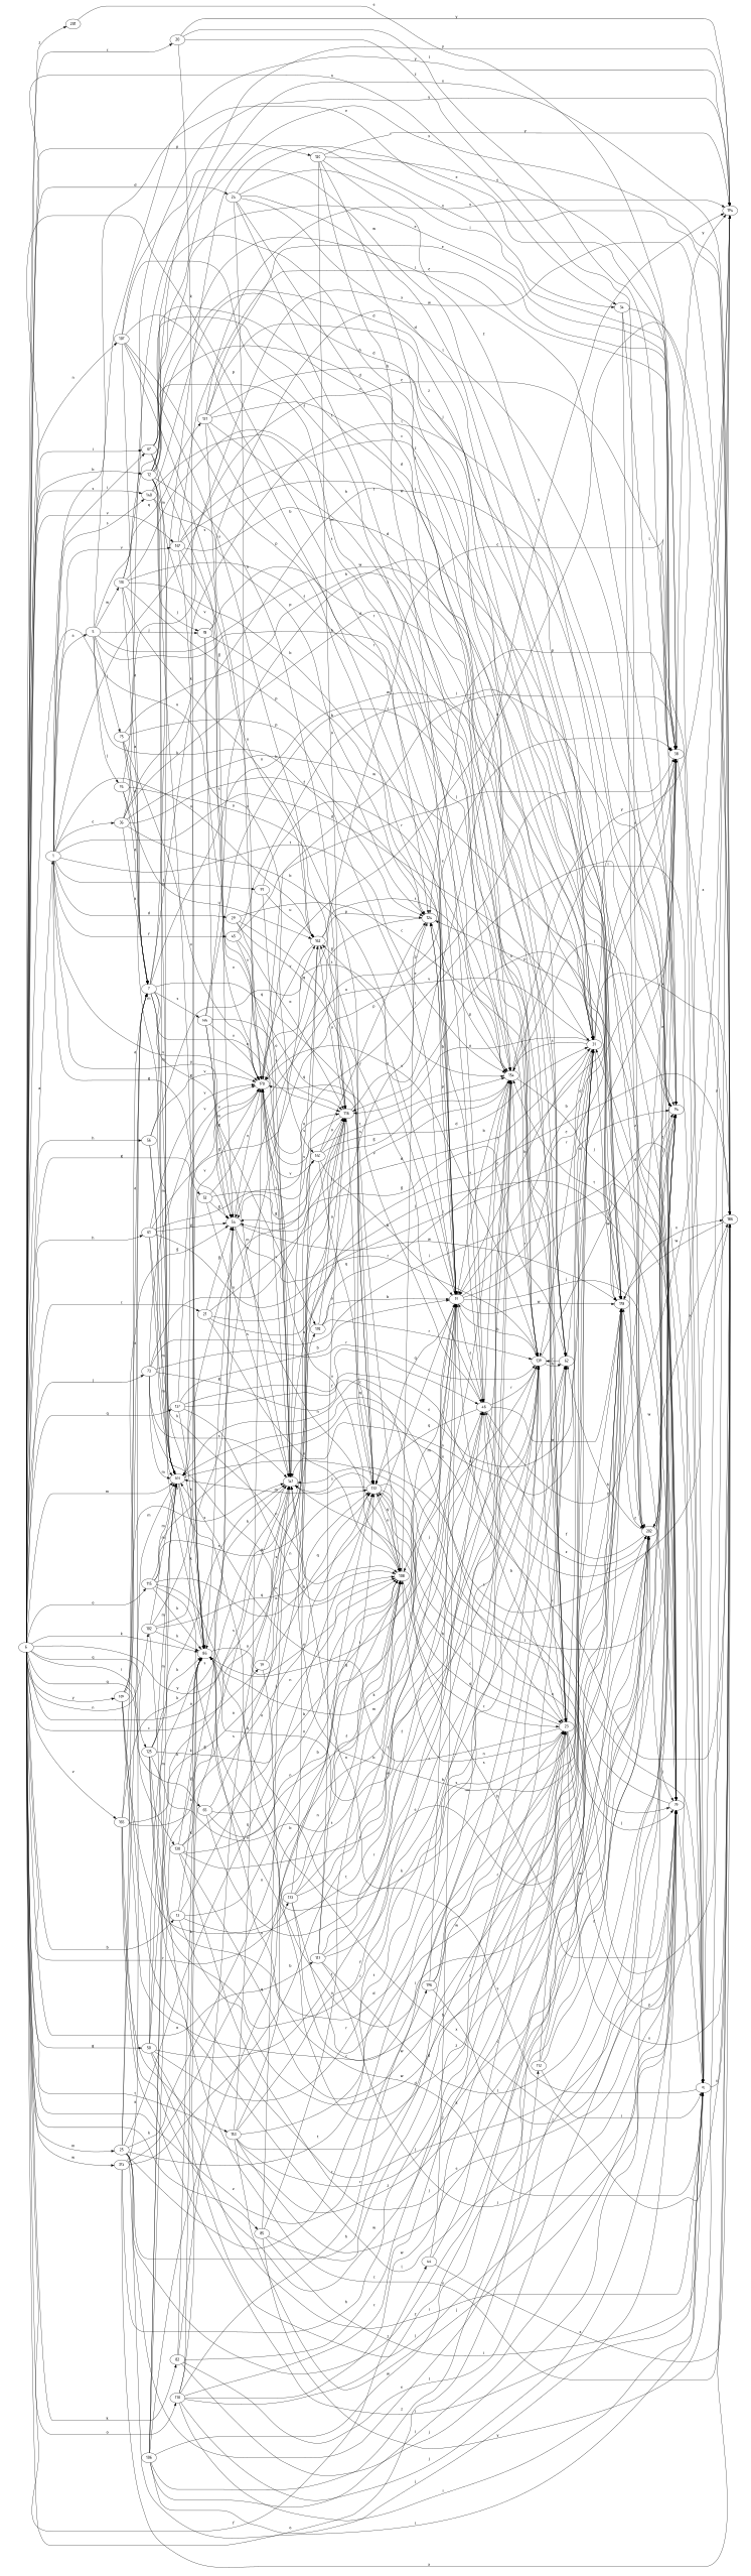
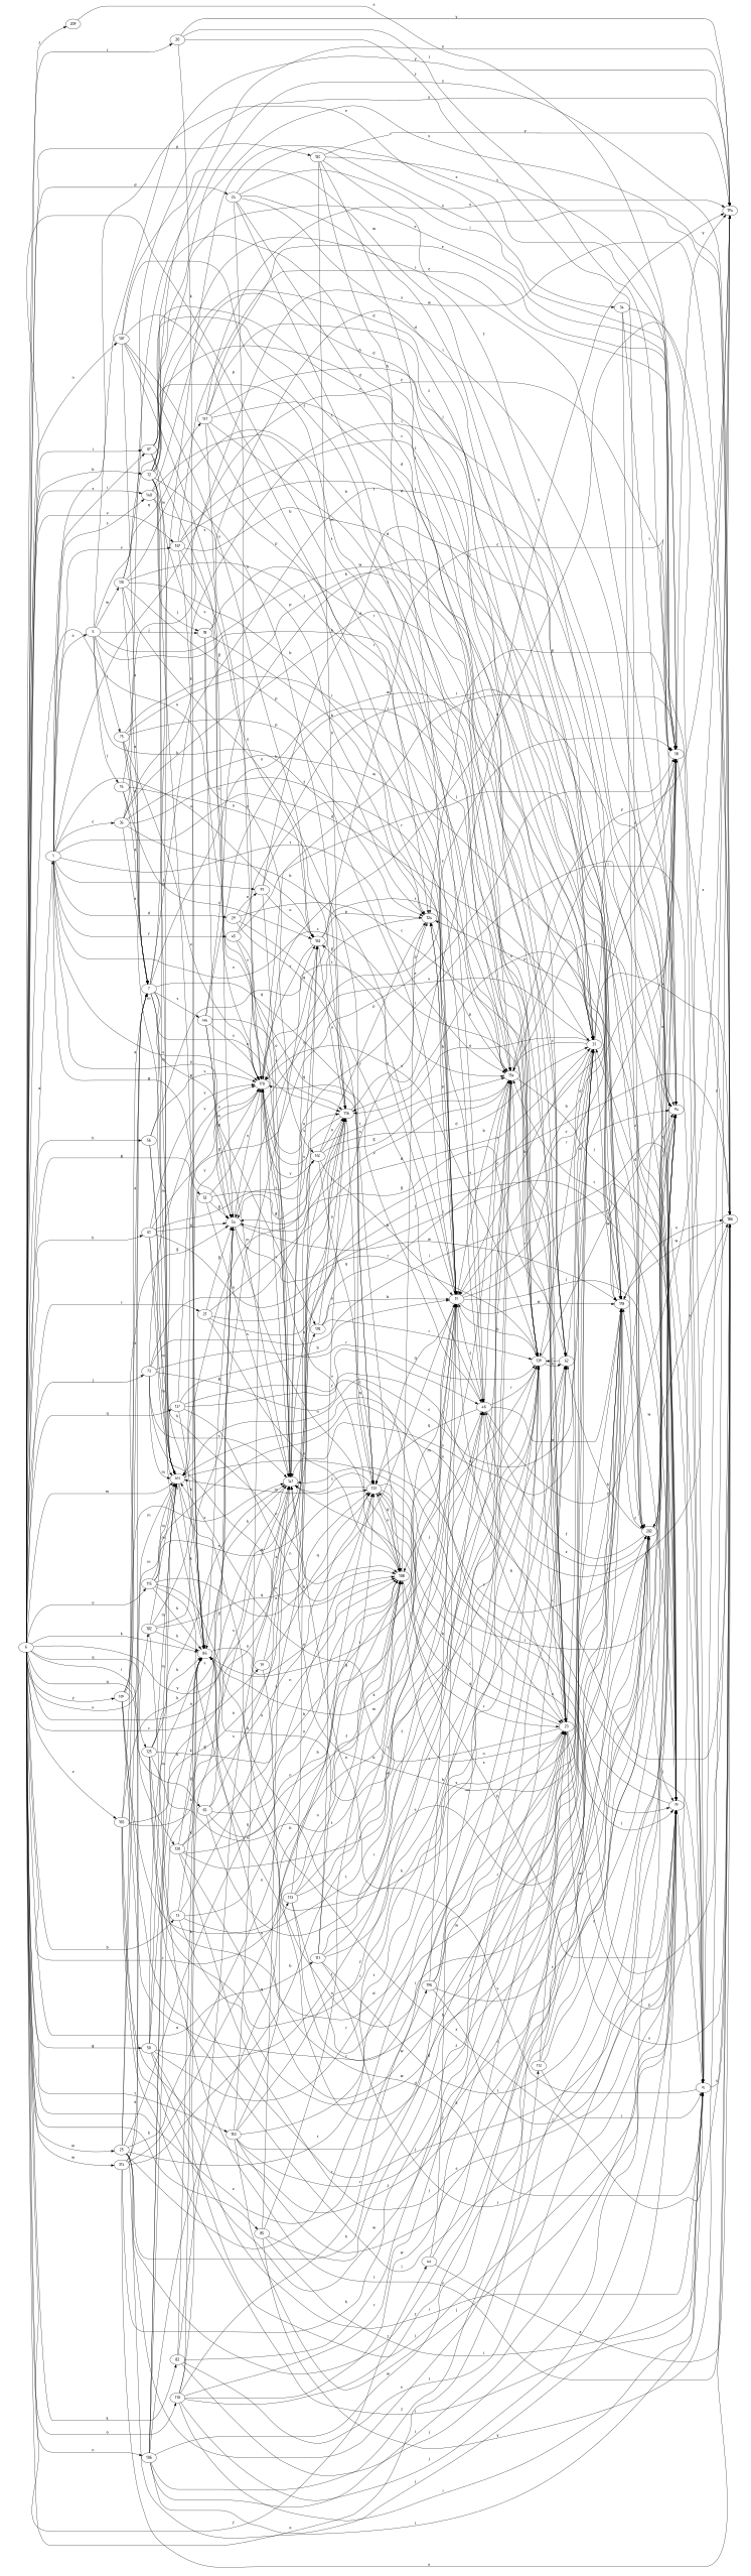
  strict digraph {
    fontname="Fira Sans"
    rankdir=LR
    node [fontname="Fira Sans"]
    edge [fontname="Fira Sans"]
    n1 [label=6]
    1
    12
    13
    19
    20
    21
    24
    44
    50
    52
    56
    61
    65
    67
    73
    82
    85
    86
    n20 [label=25]
    101
    102
    106
    107
    110
    112
    113
    115
    116
    120
    124
    125
    127
    130
    133
    140
    153
    160
    165
    167
    n41 [label=374]
    189
    192
    196
-   201
+   201 [label=209]
    5
    23
    29
    31
    34
    36
    45
    54
    91
    154
    162
    170
    186
    78
    194
    94
    38
    178
    108
    132
    147
    202
    70
    15
    79
    139
    46
    62
    7
    75
    76
    131
    176
    146
    n1 -> 1 [label=a]
    n1 -> 12 [label=b]
    n1 -> 13 [label=b]
    n1 -> 19 [label=c]
    n1 -> 20 [label=c]
    n1 -> 21 [label=c]
    n1 -> 24 [label=d]
    n1 -> 44 [label=f]
    n1 -> 50 [label=g]
    n1 -> 52 [label=g]
    n1 -> 56 [label=h]
    n1 -> 61 [label=h]
    n1 -> 65 [label=i]
    n1 -> 67 [label=i]
    n1 -> 73 [label=j]
    n1 -> 82 [label=k]
    n1 -> 85 [label=k]
    n1 -> 86 [label=k]
    n1 -> n20 [label=m]
    n1 -> 101 [label=m]
    n1 -> 102 [label=n]
-   n1 -> 34 [label=n]
+   n1 -> 106 [label=n]
    n1 -> 107 [label=n]
    n1 -> 110 [label=o]
    n1 -> 112 [label=o]
    n1 -> 113 [label=o]
    n1 -> 115 [label=o]
    n1 -> 116 [label=o]
    n1 -> 120 [label=p]
    n1 -> 124 [label=p]
    n1 -> 125 [label=q]
    n1 -> 127 [label=q]
    n1 -> 130 [label=q]
    n1 -> 133 [label=r]
    n1 -> 140 [label=s]
    n1 -> 153 [label=t]
    n1 -> 160 [label=u]
    n1 -> 165 [label=v]
    n1 -> 167 [label=v]
    n1 -> n41 [label=w]
    n1 -> 189 [label=y]
    n1 -> 192 [label=y]
    n1 -> 196 [label=z]
    n1 -> 201 [label=z]
    1 -> 67 [label=i]
    1 -> 140 [label=s]
    1 -> 167 [label=v]
    1 -> 192 [label=y]
    1 -> 5 [label=a]
+   1 -> 23 [label=c]
    1 -> 29 [label=d]
    1 -> 31 [label=d]
    1 -> 34 [label=e]
    1 -> 36 [label=e]
    1 -> 45 [label=f]
    1 -> 54 [label=g]
    1 -> 91 [label=l]
    1 -> 154 [label=t]
    1 -> 162 [label=u]
    1 -> 170 [label=v]
    1 -> 186 [label=x]
    12 -> 86 [label=k]
    12 -> 101 [label=m]
    12 -> 116 [label=o]
    12 -> 31 [label=d]
    12 -> 154 [label=m]
    12 -> 170 [label=v]
    12 -> 186 [label=x]
    12 -> 78 [label=j]
    12 -> 194 [label=y]
    12 -> 94 [label=l]
    12 -> 38 [label=e]
    13 -> 86 [label=k]
    13 -> 116 [label=o]
    13 -> 154 [label=t]
    13 -> 178 [label=w]
    13 -> 108 [label=n]
    19 -> 132 [label=q]
    19 -> 147 [label=s]
    19 -> 202 [label=z]
    20 -> 86 [label=k]
    20 -> 194 [label=y]
    20 -> 94 [label=l]
    20 -> 202 [label=z]
    21 -> 31 [label=d]
    21 -> 54 [label=g]
    21 -> 186 [label=x]
    21 -> 94 [label=l]
    21 -> 108 [label=n]
    24 -> 23 [label=c]
    24 -> 31 [label=d]
    24 -> 154 [label=t]
    24 -> 170 [label=v]
    24 -> 38 [label=e]
    24 -> 178 [label=w]
    24 -> 70 [label=i]
    44 -> 23 [label=c]
    44 -> 186 [label=x]
    44 -> 15 [label=b]
    50 -> 86 [label=k]
    50 -> 101 [label=m]
    50 -> 116 [label=o]
    50 -> 154 [label=t]
    50 -> 70 [label=i]
    50 -> 79 [label=j]
    50 -> 139 [label=r]
    52 -> 54 [label=g]
    52 -> 154 [label=t]
    52 -> 38 [label=e]
    52 -> 147 [label=s]
    56 -> 86 [label=k]
    56 -> 101 [label=m]
    56 -> 154 [label=t]
    56 -> 170 [label=v]
    61 -> 101 [label=m]
    61 -> 54 [label=g]
    61 -> 170 [label=v]
    61 -> 94 [label=l]
    61 -> 38 [label=e]
    61 -> 108 [label=n]
    61 -> 79 [label=j]
    65 -> 116 [label=o]
+   65 -> 54 [label=g]
    65 -> 108 [label=n]
    65 -> 139 [label=r]
    65 -> 46 [label=f]
    67 -> 101 [label=m]
    67 -> 23 [label=c]
    67 -> 154 [label=t]
    67 -> 147 [label=s]
    67 -> 62 [label=h]
    73 -> 101 [label=m]
    73 -> 23 [label=c]
    73 -> 154 [label=t]
    73 -> 170 [label=v]
    73 -> 108 [label=n]
    73 -> 147 [label=s]
    73 -> 70 [label=i]
    73 -> 139 [label=r]
    82 -> 86 [label=k]
    82 -> 23 [label=c]
    82 -> 94 [label=l]
    82 -> 147 [label=s]
    82 -> 79 [label=j]
    85 -> 31 [label=d]
    85 -> 194 [label=y]
    85 -> 108 [label=n]
    85 -> 147 [label=s]
    85 -> 70 [label=i]
    86 -> 54 [label=g]
    86 -> 154 [label=t]
    86 -> 108 [label=n]
    n20 -> 101 [label=m]
    n20 -> 154 [label=t]
    n20 -> 38 [label=e]
    n20 -> 108 [label=n]
    n20 -> 132 [label=q]
    n20 -> 202 [label=z]
    n20 -> 70 [label=i]
    n20 -> 139 [label=r]
    n20 -> 62 [label=h]
    n20 -> 7 [label=a]
    101 -> 86 [label=k]
    101 -> 186 [label=x]
    101 -> 38 [label=e]
    101 -> 79 [label=j]
    102 -> 86 [label=k]
    102 -> 101 [label=m]
    102 -> 162 [label=u]
    102 -> 170 [label=v]
    102 -> 186 [label=x]
    102 -> 132 [label=q]
    106 -> 86 [label=k]
    106 -> 101 [label=m]
    106 -> 54 [label=g]
    106 -> 94 [label=l]
    106 -> 178 [label=w]
    106 -> 132 [label=q]
    106 -> 202 [label=z]
    106 -> 79 [label=j]
    107 -> 124 [label=p]
    107 -> 162 [label=u]
    107 -> 178 [label=w]
    107 -> 147 [label=s]
    107 -> 15 [label=b]
    107 -> 46 [label=f]
    107 -> 7 [label=a]
    110 -> 86 [label=k]
    110 -> 23 [label=c]
    110 -> 54 [label=g]
    110 -> 178 [label=w]
    110 -> 202 [label=z]
    110 -> 70 [label=i]
    110 -> 79 [label=j]
    110 -> 139 [label=r]
    112 -> 23 [label=c]
    112 -> 178 [label=w]
    112 -> 202 [label=z]
    112 -> 70 [label=i]
    113 -> 116 [label=o]
    113 -> 94 [label=l]
    113 -> 132 [label=q]
    113 -> 79 [label=j]
    113 -> 139 [label=r]
    113 -> 46 [label=f]
    113 -> 62 [label=h]
    115 -> 86 [label=k]
    115 -> 101 [label=m]
    115 -> 186 [label=x]
    115 -> 94 [label=l]
    115 -> 38 [label=e]
    115 -> 132 [label=q]
    115 -> 15 [label=b]
    116 -> 170 [label=v]
    116 -> 194 [label=y]
    116 -> 132 [label=q]
    120 -> 116 [label=o]
    120 -> 154 [label=t]
    120 -> 194 [label=y]
    120 -> 38 [label=e]
    120 -> 202 [label=z]
    120 -> 15 [label=b]
    124 -> 54 [label=g]
    124 -> 147 [label=s]
    124 -> 15 [label=b]
    125 -> 86 [label=k]
    125 -> 101 [label=m]
    125 -> 23 [label=c]
    125 -> 31 [label=d]
    125 -> 154 [label=t]
    125 -> 147 [label=s]
    125 -> 15 [label=b]
    125 -> 79 [label=j]
    127 -> 86 [label=k]
    127 -> 170 [label=v]
    127 -> 108 [label=n]
    127 -> 70 [label=i]
    127 -> 15 [label=b]
    127 -> 46 [label=f]
    130 -> 86 [label=k]
    130 -> 178 [label=w]
    130 -> 108 [label=n]
    130 -> 147 [label=s]
    130 -> 15 [label=b]
    130 -> 79 [label=j]
    130 -> 139 [label=r]
    133 -> 162 [label=u]
    133 -> 178 [label=w]
    133 -> 108 [label=n]
    133 -> 202 [label=z]
    133 -> 15 [label=b]
    133 -> 46 [label=f]
    140 -> 101 [label=m]
    140 -> 124 [label=p]
    140 -> 31 [label=d]
    140 -> 154 [label=t]
    153 -> 31 [label=d]
    153 -> 154 [label=t]
    153 -> 170 [label=v]
    153 -> 38 [label=e]
    153 -> 108 [label=n]
    153 -> 202 [label=z]
    153 -> 79 [label=j]
    153 -> 46 [label=f]
    160 -> 101 [label=m]
    160 -> 116 [label=o]
    160 -> 124 [label=p]
    160 -> 31 [label=d]
    160 -> 54 [label=g]
    160 -> 132 [label=q]
    160 -> 15 [label=b]
    165 -> 116 [label=o]
    165 -> 178 [label=w]
    165 -> 132 [label=q]
    165 -> 147 [label=s]
    165 -> 202 [label=z]
    165 -> 70 [label=i]
    165 -> 7 [label=a]
    167 -> 86 [label=k]
    167 -> 31 [label=d]
    167 -> 162 [label=u]
    167 -> 38 [label=e]
    167 -> 178 [label=w]
    167 -> 202 [label=z]
+   n41 -> 101 [label=m]
    n41 -> 186 [label=x]
    n41 -> 108 [label=n]
    n41 -> 15 [label=b]
    n41 -> 62 [label=h]
    n41 -> 7 [label=a]
    189 -> 23 [label=c]
    189 -> 54 [label=g]
    189 -> 94 [label=l]
    189 -> 147 [label=s]
    189 -> 15 [label=b]
    189 -> 7 [label=a]
    192 -> 116 [label=o]
    192 -> 38 [label=e]
    192 -> 15 [label=b]
    192 -> 139 [label=r]
    196 -> 23 [label=c]
+   196 -> 38 [label=e]
    196 -> 15 [label=b]
    196 -> 79 [label=j]
    196 -> 62 [label=h]
    201 -> 38 [label=e]
    5 -> 78 [label=j]
    5 -> 194 [label=y]
    5 -> 178 [label=w]
    5 -> 15 [label=b]
    5 -> 62 [label=h]
    5 -> 75 [label=j]
    5 -> 76 [label=j]
    5 -> 131 [label=q]
    5 -> 176 [label=w]
    23 -> 101 [label=m]
    23 -> 31 [label=d]
    23 -> 186 [label=x]
    23 -> 194 [label=y]
    23 -> 108 [label=n]
    23 -> 132 [label=q]
    23 -> 15 [label=b]
    23 -> 79 [label=j]
-   29 -> 116 [label=o]
+   29 -> 91 [label=o]
    29 -> 23 [label=c]
    29 -> 132 [label=q]
    29 -> 46 [label=f]
    31 -> 86 [label=k]
    31 -> 116 [label=o]
    31 -> 154 [label=t]
    31 -> 170 [label=v]
    31 -> 186 [label=x]
    31 -> 38 [label=e]
    31 -> 178 [label=w]
    31 -> 147 [label=s]
    31 -> 15 [label=b]
    31 -> 139 [label=r]
    34 -> 94 [label=l]
    34 -> 202 [label=z]
    34 -> 70 [label=i]
    36 -> 31 [label=d]
    36 -> 94 [label=l]
    36 -> 38 [label=e]
    36 -> 178 [label=w]
    36 -> 15 [label=b]
    36 -> 46 [label=f]
    36 -> 7 [label=a]
    45 -> 170 [label=v]
    45 -> 94 [label=l]
    45 -> 132 [label=q]
    45 -> 79 [label=j]
    54 -> 170 [label=v]
    54 -> 178 [label=w]
    54 -> 108 [label=n]
    54 -> 139 [label=r]
    91 -> 162 [label=u]
    91 -> 147 [label=s]
+   91 -> 79 [label=j]
    91 -> 139 [label=r]
    154 -> 124 [label=p]
    154 -> 54 [label=g]
    154 -> 194 [label=y]
    154 -> 94 [label=l]
    154 -> 70 [label=i]
    154 -> 15 [label=b]
    154 -> 79 [label=j]
    154 -> 139 [label=r]
    162 -> 116 [label=o]
    162 -> 154 [label=t]
    162 -> 170 [label=v]
    162 -> 38 [label=e]
    162 -> 147 [label=s]
    170 -> 101 [label=m]
    170 -> 116 [label=o]
    170 -> 124 [label=p]
    170 -> 160 [label=v]
    170 -> 186 [label=x]
    170 -> 38 [label=e]
    170 -> 147 [label=s]
    186 -> 178 [label=w]
    186 -> 46 [label=f]
    78 -> 54 [label=g]
    78 -> 170 [label=v]
    78 -> 94 [label=l]
    78 -> 15 [label=b]
    78 -> 139 [label=r]
    94 -> 147 [label=s]
    94 -> 202 [label=z]
    38 -> 124 [label=p]
    38 -> 186 [label=x]
    38 -> 194 [label=y]
    38 -> 15 [label=b]
    178 -> 124 [label=p]
    178 -> 186 [label=x]
    178 -> 147 [label=s]
    178 -> 202 [label=z]
    108 -> 124 [label=p]
    108 -> 23 [label=c]
    108 -> 170 [label=v]
    108 -> 132 [label=q]
    132 -> 101 [label=m]
    132 -> 23 [label=c]
    132 -> 186 [label=x]
    132 -> 94 [label=l]
    132 -> 108 [label=n]
    132 -> 147 [label=s]
    147 -> 86 [label=k]
-   132 -> 162 [label=u]
+   147 -> 162 [label=u]
    147 -> 170 [label=v]
    202 -> 186 [label=x]
    202 -> 94 [label=l]
    202 -> 38 [label=e]
    202 -> 79 [label=j]
    202 -> 46 [label=f]
    202 -> 62 [label=h]
    70 -> 86 [label=k]
    70 -> 186 [label=x]
    70 -> 194 [label=y]
    70 -> 147 [label=s]
    15 -> 124 [label=p]
    15 -> 162 [label=u]
    15 -> 38 [label=e]
    15 -> 178 [label=w]
    15 -> 132 [label=q]
    15 -> 70 [label=i]
    15 -> 79 [label=j]
    15 -> 46 [label=f]
    79 -> 101 [label=m]
    79 -> 116 [label=o]
    79 -> 31 [label=d]
    79 -> 154 [label=t]
    79 -> 178 [label=w]
    79 -> 147 [label=s]
    79 -> 70 [label=i]
    139 -> 86 [label=k]
    139 -> 23 [label=c]
    139 -> 170 [label=v]
    139 -> 94 [label=l]
    139 -> 108 [label=n]
    139 -> 15 [label=b]
    139 -> 62 [label=h]
    46 -> 154 [label=t]
    46 -> 170 [label=v]
    46 -> 194 [label=y]
    46 -> 178 [label=w]
    46 -> 132 [label=q]
    46 -> 202 [label=z]
    46 -> 139 [label=r]
    62 -> 86 [label=w]
    62 -> 31 [label=d]
    62 -> 54 [label=g]
    62 -> 139 [label=r]
    7 -> 86 [label=k]
    7 -> 101 [label=m]
    7 -> 116 [label=o]
    7 -> 54 [label=g]
    7 -> 186 [label=x]
    7 -> 94 [label=l]
    7 -> 178 [label=w]
    7 -> 132 [label=q]
    7 -> 146 [label=s]
    75 -> 101 [label=m]
    75 -> 124 [label=p]
    75 -> 170 [label=v]
+   75 -> 139 [label=r]
    75 -> 62 [label=h]
    75 -> 7 [label=a]
    76 -> 116 [label=o]
    76 -> 162 [label=u]
    76 -> 186 [label=x]
    76 -> 7 [label=a]
    131 -> 23 [label=c]
    131 -> 31 [label=d]
    131 -> 54 [label=g]
    131 -> 194 [label=y]
    131 -> 38 [label=e]
    131 -> 202 [label=z]
    131 -> 79 [label=j]
    131 -> 139 [label=r]
    176 -> 124 [label=p]
    176 -> 31 [label=d]
    176 -> 194 [label=y]
    176 -> 108 [label=n]
    176 -> 15 [label=b]
    176 -> 46 [label=f]
    176 -> 62 [label=h]
    176 -> 7 [label=a]
    146 -> 116 [label=o]
    146 -> 23 [label=c]
    146 -> 54 [label=g]
    146 -> 170 [label=v]
    146 -> 147 [label=s]
    146 -> 79 [label=j]
  }
